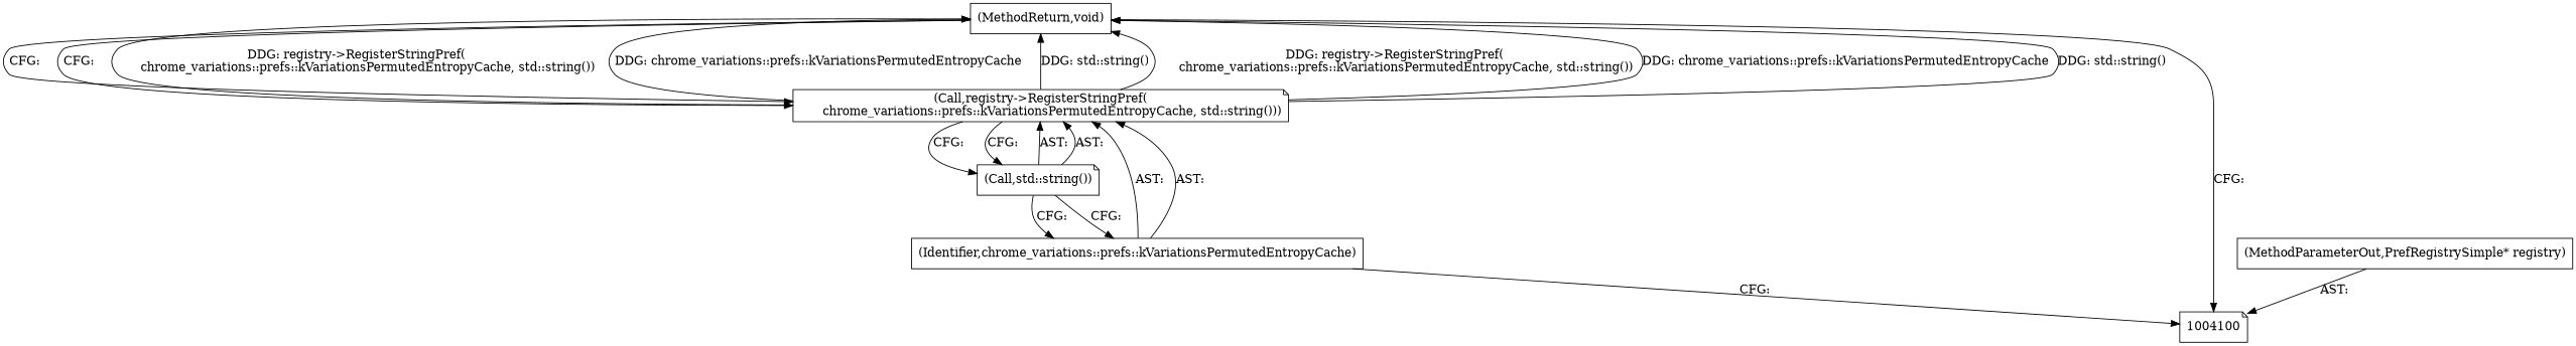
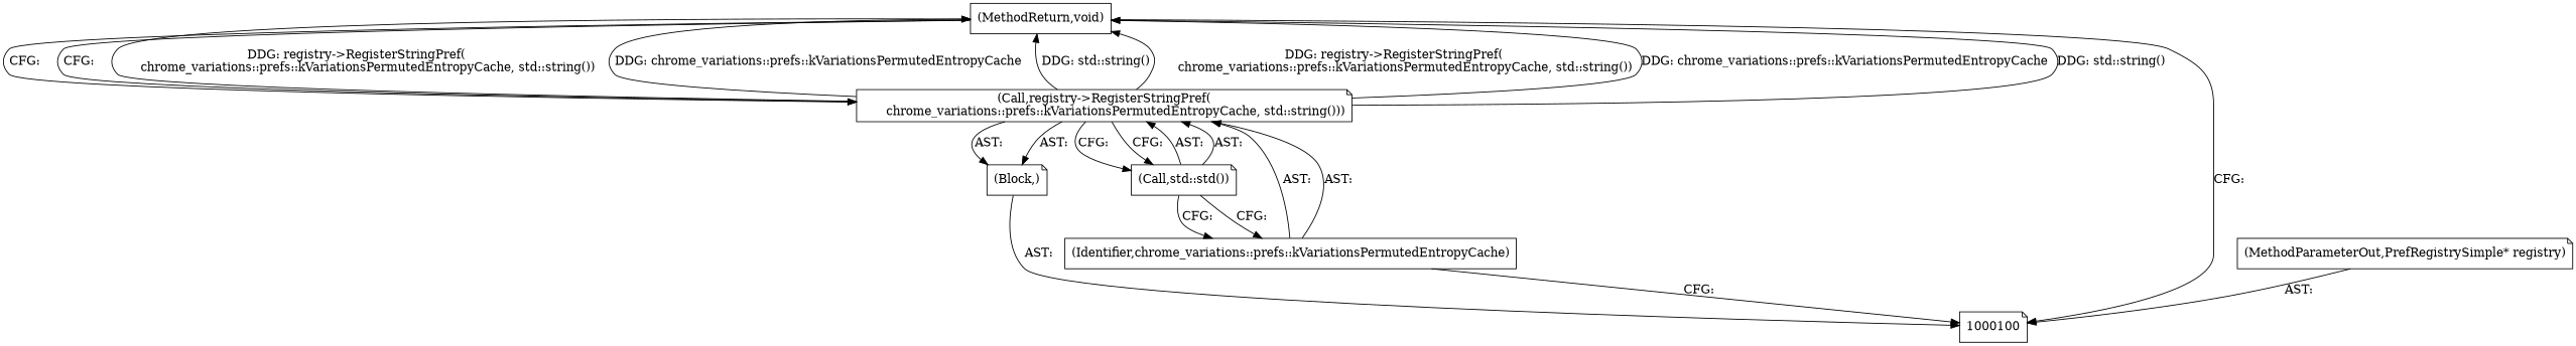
  digraph {
    node [shape=note]
    n1 [label="(MethodReturn,void)" shape=box]
    n2 [label="(Call,registry->RegisterStringPref(\n      chrome_variations::prefs::kVariationsPermutedEntropyCache, std::string()))"]
-   1000100 [label=1004100]
-   n5 [label="(Call,std::string())"]
-   n6 [label="(MethodParameterOut,PrefRegistrySimple* registry)" shape=box]
+   1000100
+   n4 [label="(Block,)"]
+   n5 [label="(Call,std::std())"]
+   n6 [label="(MethodParameterOut,PrefRegistrySimple* registry)"]
    n7 [label="(Identifier,chrome_variations::prefs::kVariationsPermutedEntropyCache)" shape=box]
    n1 -> n2 [label="CFG: "]
    n1 -> n2 [label="CFG: "]
    n1 -> 1000100 [label="CFG: "]
    n2 -> n1 [label="DDG: registry->RegisterStringPref(\n      chrome_variations::prefs::kVariationsPermutedEntropyCache, std::string())"]
    n2 -> n1 [label="DDG: chrome_variations::prefs::kVariationsPermutedEntropyCache"]
    n2 -> n1 [label="DDG: std::string()"]
    n2 -> n1 [label="DDG: registry->RegisterStringPref(\n      chrome_variations::prefs::kVariationsPermutedEntropyCache, std::string())"]
    n2 -> n1 [label="DDG: chrome_variations::prefs::kVariationsPermutedEntropyCache"]
    n2 -> n1 [label="DDG: std::string()"]
+   n2 -> n4 [label="AST: "]
+   n2 -> n4 [label="AST: "]
    n2 -> n5 [label="CFG: "]
    n2 -> n5 [label="CFG: "]
+   n4 -> 1000100 [label="AST: "]
    n5 -> n2 [label="AST: "]
    n5 -> n2 [label="AST: "]
    n5 -> n7 [label="CFG: "]
    n5 -> n7 [label="CFG: "]
    n6 -> 1000100 [label="AST: "]
    n7 -> n2 [label="AST: "]
    n7 -> n2 [label="AST: "]
    n7 -> 1000100 [label="CFG: "]
  }
